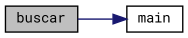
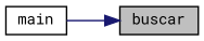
  digraph {
    rankdir=RL
    fontname="Roboto Mono"
    node [color=black fontname="Roboto Mono" fontsize=10 shape=record style=filled]
    n1 [fillcolor=grey75 fontcolor=black height=0.2 label=buscar width=0.4]
    n2 [fillcolor=white height=0.2 label=main width=0.4]
-   n2 -> n1 [color=midnightblue dir=back fontname="Roboto Mono" fontsize=10 labelfontname=Helvetica labelfontsize=10 style=solid]
+   n1 -> n2 [color=midnightblue dir=back fontname="Roboto Mono" fontsize=10 labelfontname=Helvetica labelfontsize=10 style=solid]
  }
